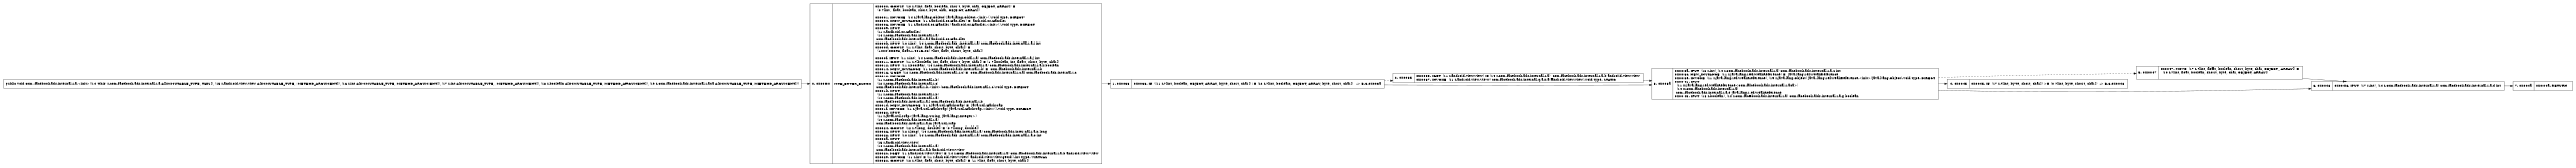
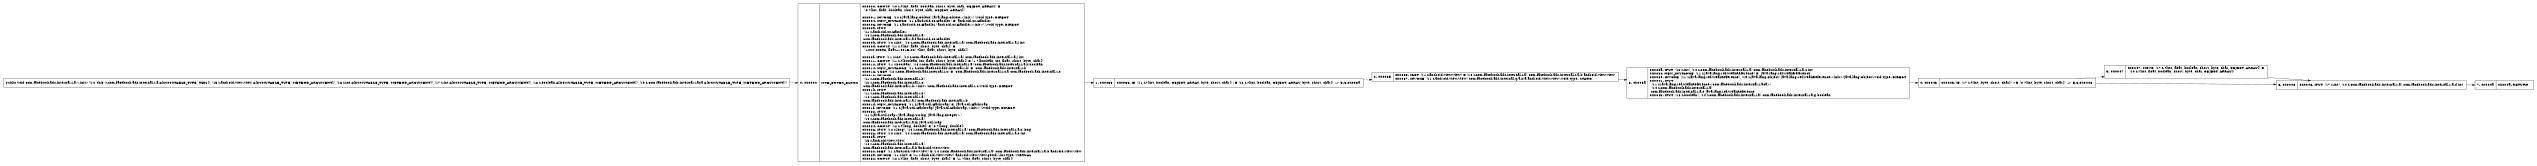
  digraph {
    rankdir=LR
    node [shape=record]
    n1 [label="{0\:\ 0x0000|MTH_ENTER_BLOCK\l|0x0000: CONST  (r0 I:?[int, float, boolean, short, byte, char, OBJECT, ARRAY]) = \l  (0 ?[int, float, boolean, short, byte, char, OBJECT, ARRAY])\l \l0x0001: INVOKE  (r4 I:java.lang.Object) java.lang.Object.\<init\>():void type: DIRECT \l0x0004: NEW_INSTANCE  (r1 I:android.os.Handler) =  android.os.Handler \l0x0006: INVOKE  (r1 I:android.os.Handler) android.os.Handler.\<init\>():void type: DIRECT \l0x0009: IPUT  \l  (r1 I:android.os.Handler)\l  (r4 I:com.facebook.ads.internal.r.a)\l com.facebook.ads.internal.r.a.f android.os.Handler \l0x000b: IPUT  (r0 I:int), (r4 I:com.facebook.ads.internal.r.a) com.facebook.ads.internal.r.a.i int \l0x000d: CONST  (r1 I:?[int, float, short, byte, char]) = \l  (1000(0x3e8, float:1.401E\-42) ?[int, float, short, byte, char])\l \l0x000f: IPUT  (r1 I:int), (r4 I:com.facebook.ads.internal.r.a) com.facebook.ads.internal.r.a.j int \l0x0011: CONST  (r1 I:?[boolean, int, float, short, byte, char]) = (1 ?[boolean, int, float, short, byte, char]) \l0x0012: IPUT  (r1 I:boolean), (r4 I:com.facebook.ads.internal.r.a) com.facebook.ads.internal.r.a.k boolean \l0x0014: NEW_INSTANCE  (r1 I:com.facebook.ads.internal.r.b) =  com.facebook.ads.internal.r.b \l0x0016: SGET  (r2 I:com.facebook.ads.internal.r.c) =  com.facebook.ads.internal.r.c.a com.facebook.ads.internal.r.c \l0x0018: INVOKE  \l  (r1 I:com.facebook.ads.internal.r.b)\l  (r2 I:com.facebook.ads.internal.r.c)\l com.facebook.ads.internal.r.b.\<init\>(com.facebook.ads.internal.r.c):void type: DIRECT \l0x001b: IPUT  \l  (r1 I:com.facebook.ads.internal.r.b)\l  (r4 I:com.facebook.ads.internal.r.a)\l com.facebook.ads.internal.r.a.l com.facebook.ads.internal.r.b \l0x001d: NEW_INSTANCE  (r1 I:java.util.HashMap) =  java.util.HashMap \l0x001f: INVOKE  (r1 I:java.util.HashMap) java.util.HashMap.\<init\>():void type: DIRECT \l0x0082: IPUT  \l  (r1 I:java.util.Map\<java.lang.String, java.lang.Integer\>)\l  (r4 I:com.facebook.ads.internal.r.a)\l com.facebook.ads.internal.r.a.m java.util.Map \l0x0024: CONST  (r2 I:?[long, double]) = (0 ?[long, double]) \l0x0026: IPUT  (r2 I:long), (r4 I:com.facebook.ads.internal.r.a) com.facebook.ads.internal.r.a.n long \l0x0028: IPUT  (r0 I:int), (r4 I:com.facebook.ads.internal.r.a) com.facebook.ads.internal.r.a.o int \l0x002a: IPUT  \l  (r5 I:android.view.View)\l  (r4 I:com.facebook.ads.internal.r.a)\l com.facebook.ads.internal.r.a.b android.view.View \l0x002c: IGET  (r1 I:android.view.View) = (r4 I:com.facebook.ads.internal.r.a) com.facebook.ads.internal.r.a.b android.view.View \l0x002e: INVOKE  (r1 I:int) = (r1 I:android.view.View) android.view.View.getId():int type: VIRTUAL \l0x0032: CONST  (r2 I:?[int, float, short, byte, char]) = (\-1 ?[int, float, short, byte, char]) \l}"]
    n2 [label="{1\:\ 0x0033|0x0033: IF  (r1 I:?[int, boolean, OBJECT, ARRAY, byte, short, char]) != (r2 I:?[int, boolean, OBJECT, ARRAY, byte, short, char])  \-\> B:3:0x003a \l}"]
    n3 [label="{2\:\ 0x0035|0x0035: IGET  (r1 I:android.view.View) = (r4 I:com.facebook.ads.internal.r.a) com.facebook.ads.internal.r.a.b android.view.View \l0x0037: INVOKE  (r1 I:android.view.View) com.facebook.ads.internal.q.a.x.a(android.view.View):void type: STATIC \l}"]
    n4 [label="{3\:\ 0x003a|0x003a: IPUT  (r6 I:int), (r4 I:com.facebook.ads.internal.r.a) com.facebook.ads.internal.r.a.c int \l0x003c: NEW_INSTANCE  (r1 I:java.lang.ref.WeakReference) =  java.lang.ref.WeakReference \l0x003e: INVOKE  (r1 I:java.lang.ref.WeakReference), (r9 I:java.lang.Object) java.lang.ref.WeakReference.\<init\>(java.lang.Object):void type: DIRECT \l0x0041: IPUT  \l  (r1 I:java.lang.ref.WeakReference\<com.facebook.ads.internal.r.a$a\>)\l  (r4 I:com.facebook.ads.internal.r.a)\l com.facebook.ads.internal.r.a.e java.lang.ref.WeakReference \l0x0043: IPUT  (r8 I:boolean), (r4 I:com.facebook.ads.internal.r.a) com.facebook.ads.internal.r.a.g boolean \l}"]
    n5 [label="{4\:\ 0x0045|0x0045: IF  (r7 I:?[int, byte, short, char]) \>= (0 ?[int, byte, short, char])  \-\> B:6:0x0048 \l}"]
    n6 [label="{5\:\ 0x0047|0x0047: MOVE  (r7 I:?[int, float, boolean, short, byte, char, OBJECT, ARRAY]) = \l  (r0 I:?[int, float, boolean, short, byte, char, OBJECT, ARRAY])\l \l}"]
    n7 [label="{6\:\ 0x0048|0x0048: IPUT  (r7 I:int), (r4 I:com.facebook.ads.internal.r.a) com.facebook.ads.internal.r.a.d int \l}"]
    n8 [label="{7\:\ 0x004a|0x004a: RETURN   \l}"]
    n9 [label="{public void com.facebook.ads.internal.r.a.\<init\>((r4 'this' I:com.facebook.ads.internal.r.a A[IMMUTABLE_TYPE, THIS]), (r5 I:android.view.View A[IMMUTABLE_TYPE, METHOD_ARGUMENT]), (r6 I:int A[IMMUTABLE_TYPE, METHOD_ARGUMENT]), (r7 I:int A[IMMUTABLE_TYPE, METHOD_ARGUMENT]), (r8 I:boolean A[IMMUTABLE_TYPE, METHOD_ARGUMENT]), (r9 I:com.facebook.ads.internal.r.a$a A[IMMUTABLE_TYPE, METHOD_ARGUMENT])) }"]
    n1 -> n2
    n2 -> n3 [style=dashed]
-   n2 -> n4
    n3 -> n4
    n4 -> n5
-   n4 -> n6 [style=dashed]
-   n4 -> n7
+   n5 -> n6 [style=dashed]
+   n5 -> n7
    n6 -> n7
    n7 -> n8
    n9 -> n1
  }
